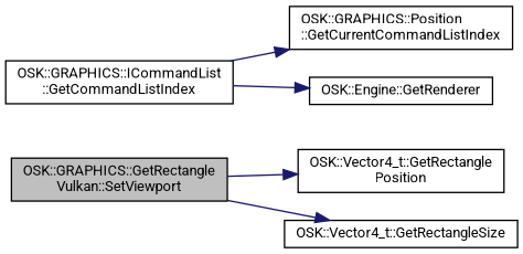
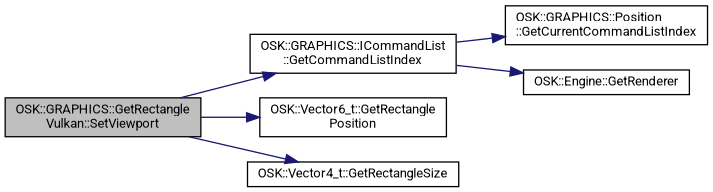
  digraph {
    fontname=Roboto
    rankdir=LR
    node [color=black fillcolor=white fontname=Roboto fontsize=10 shape=record style=filled]
    edge [color=midnightblue fontname=Roboto fontsize=10 labelfontname=Helvetica labelfontsize=10 style=solid]
    n1 [fillcolor=grey75 fontcolor=black height=0.2 label="OSK::GRAPHICS::GetRectangle\lVulkan::SetViewport" width=0.4]
    n2 [height=0.2 label="OSK::GRAPHICS::ICommandList\l::GetCommandListIndex" width=0.4]
-   n3 [height=0.2 label="OSK::Vector4_t::GetRectangle\lPosition" width=0.4]
+   n3 [height=0.2 label="OSK::Vector6_t::GetRectangle\lPosition" width=0.4]
    n4 [height=0.2 label="OSK::Vector4_t::GetRectangleSize" width=0.4]
    n5 [height=0.2 label="OSK::GRAPHICS::Position\l::GetCurrentCommandListIndex" width=0.4]
    n6 [height=0.2 label="OSK::Engine::GetRenderer" width=0.4]
+   n1 -> n2
    n1 -> n3
    n1 -> n4
    n2 -> n5
    n2 -> n6
  }
